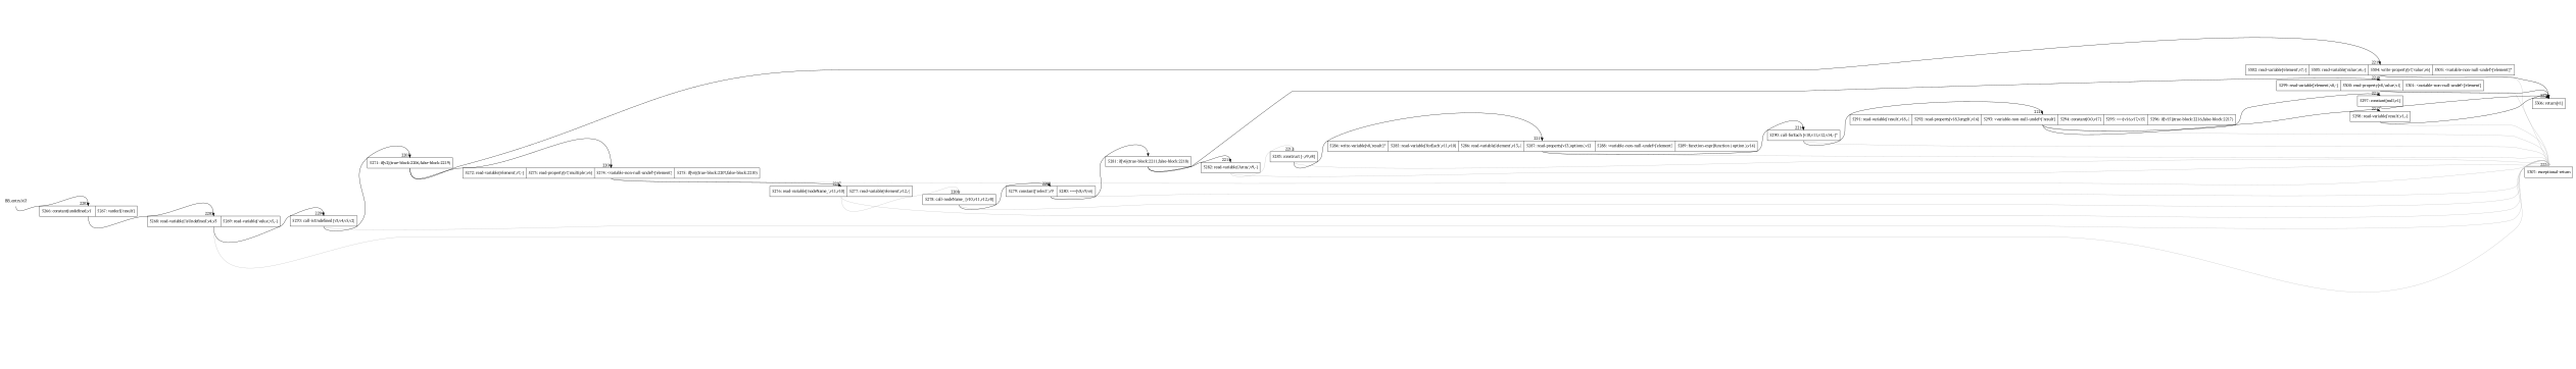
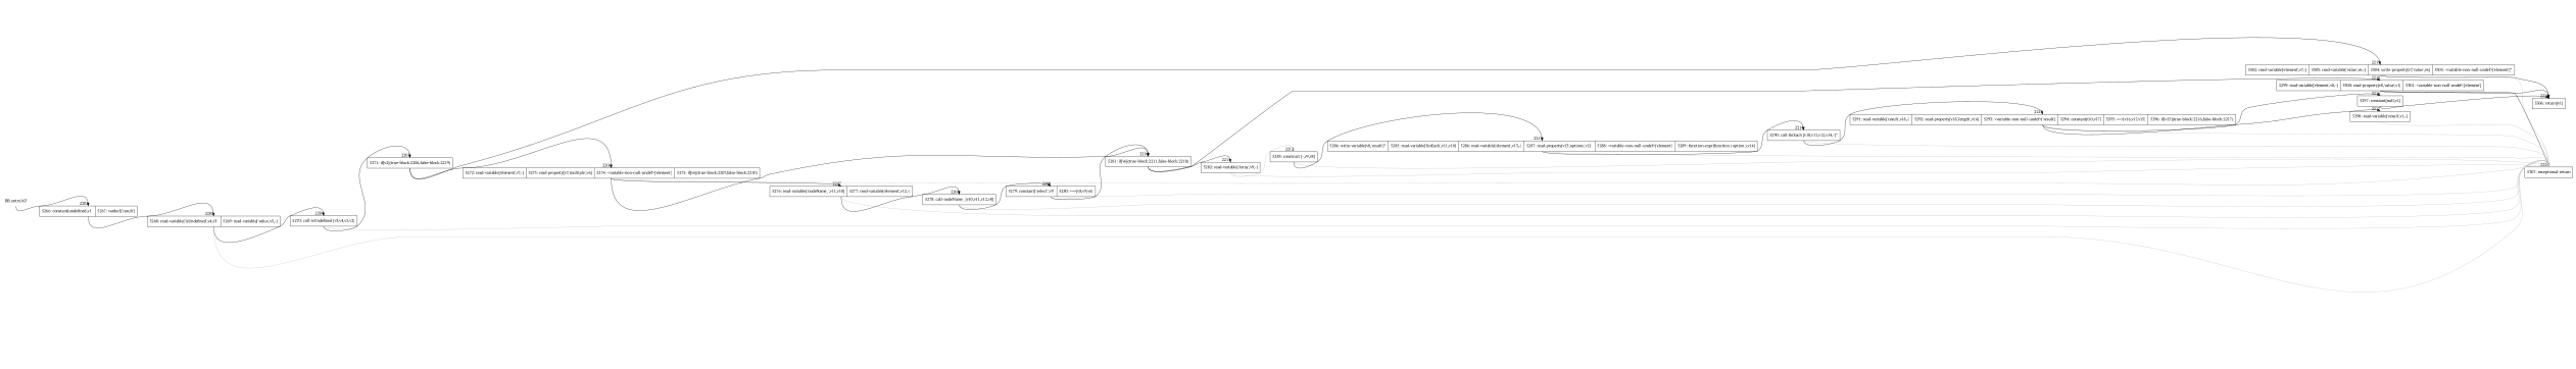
  digraph {
    fontname="PT Serif"
    rankdir=LR
    node [fontname="PT Serif" shape=record]
    edge [fontname="PT Serif" headport=n tailport=s]
    n1 [label=BB_entry163 shape=none]
    n2 [label="{5266: constant[undefined,v1]|5267: vardecl['result']}"]
    n3 [label="{5268: read-variable['isUndefined',v4,v3]|5269: read-variable['value',v5,-]}"]
    n4 [label="{5270: call-isUndefined [v3,v4,v5,v2]}"]
    n5 [label="{5307: exceptional-return}"]
    n6 [label="{5271: if[v2](true-block:2206,false-block:2219)}"]
    n7 [label="{5272: read-variable['element',v7,-]|5273: read-property[v7,'multiple',v6]|5274: \<variable-non-null-undef\>['element']|5275: if[v6](true-block:2207,false-block:2210)}"]
    n8 [label="{5302: read-variable['element',v7,-]|5303: read-variable['value',v6,-]|5304: write-property[v7,'value',v6]|5305: \<variable-non-null-undef\>['element']*}"]
    n9 [label="{5281: if[v6](true-block:2211,false-block:2218)}"]
    n10 [label="{5276: read-variable['nodeName_',v11,v10]|5277: read-variable['element',v12,-]}"]
    n11 [label="{5306: return[v1]}"]
    n12 [label="{5282: read-variable['Array',v9,-]}"]
    n13 [label="{5299: read-variable['element',v8,-]|5300: read-property[v8,'value',v1]|5301: \<variable-non-null-undef\>['element']}"]
    n14 [label="{5278: call-nodeName_ [v10,v11,v12,v8]}"]
    n15 [label="{5283: construct [-,v9,v8]}"]
    n16 [label="{5279: constant[\"select\",v9]|5280: ===[v8,v9,v6]}"]
    n17 [label="{5284: write-variable[v8,'result']*|5285: read-variable['forEach',v11,v10]|5286: read-variable['element',v13,-]|5287: read-property[v13,'options',v12]|5288: \<variable-non-null-undef\>['element']|5289: function-expr[function ( option ),v14]}"]
    n18 [label="{5290: call-forEach [v10,v11,v12,v14,-]*}"]
    n19 [label="{5291: read-variable['result',v18,-]|5292: read-property[v18,'length',v16]|5293: \<variable-non-null-undef\>['result']|5294: constant[0.0,v17]|5295: ===[v16,v17,v15]|5296: if[v15](true-block:2216,false-block:2217)}"]
    n20 [label="{5297: constant[null,v1]}"]
    n21 [label="{5298: read-variable['result',v1,-]}"]
    n1 -> n2 [headlabel="    2202"]
    n2 -> n3 [headlabel="      2203"]
    n3 -> n4 [headlabel="      2204"]
    n3 -> n5 [color=gray headlabel="      2221"]
    n4 -> n5 [color=gray]
    n4 -> n6 [headlabel="      2205"]
    n6 -> n7 [headlabel="      2206"]
    n6 -> n8 [headlabel="      2219"]
    n7 -> n5 [color=gray]
+   n7 -> n9 [headlabel="      2210"]
    n7 -> n10 [headlabel="      2207"]
    n8 -> n5 [color=gray]
    n8 -> n11
    n9 -> n12 [headlabel="      2211"]
    n9 -> n13 [headlabel="      2218"]
    n10 -> n5 [color=gray]
-   n10 -> n14 [headlabel="      2208" color=gray]
+   n10 -> n14 [headlabel="      2208"]
    n12 -> n5 [color=gray]
    n12 -> n15 [color=gray headlabel="      2212"]
-   n13 -> n5 [color=gray]
+   n13 -> n5 [color=black]
    n13 -> n11
    n14 -> n5 [color=gray]
    n14 -> n16 [headlabel="      2209"]
    n15 -> n5 [color=gray]
    n15 -> n17 [headlabel="      2213"]
    n16 -> n5 [color=gray]
    n16 -> n9
    n17 -> n5 [color=gray]
    n17 -> n18 [headlabel="      2214"]
    n18 -> n5 [color=gray]
    n18 -> n19 [headlabel="      2215"]
    n19 -> n5 [color=gray]
    n19 -> n20 [headlabel="      2216"]
    n19 -> n21 [headlabel="      2217"]
    n20 -> n11 [headlabel="      2220"]
    n21 -> n5 [color=gray]
-   n21 -> n11
  }
